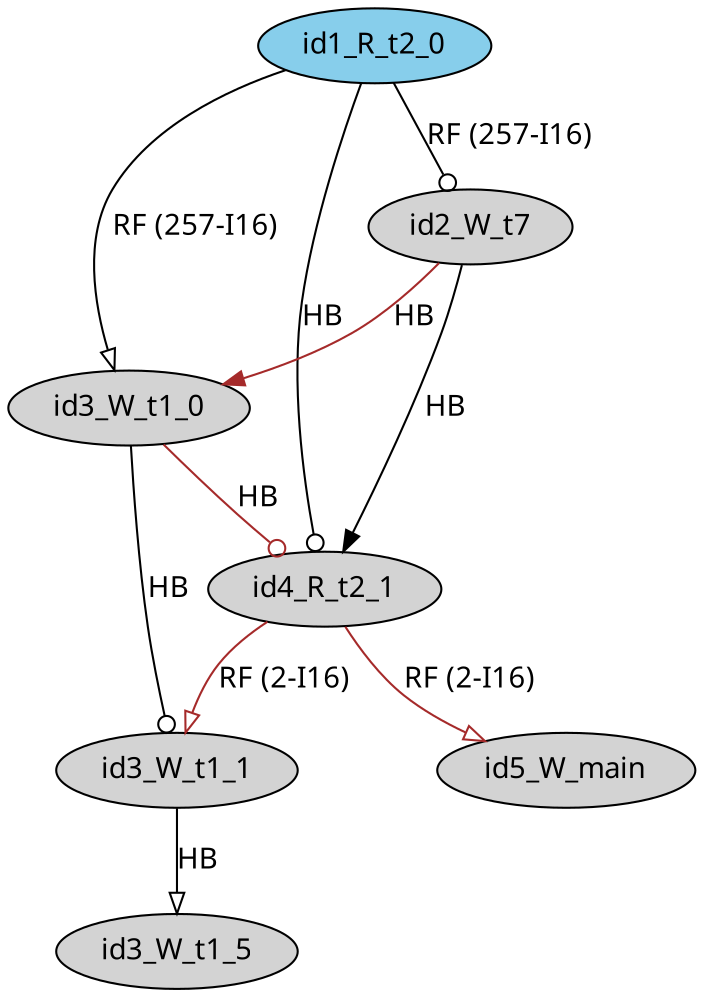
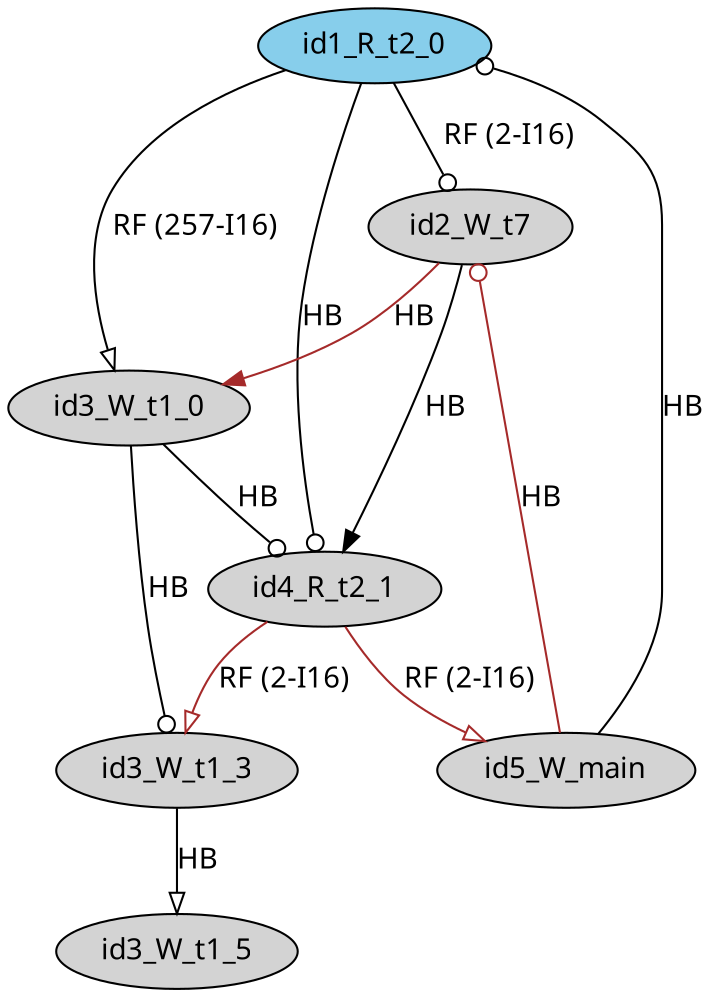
  digraph {
    fontname="Noto Sans"
    rankdir=TB
    splines=true
    node [fillcolor=lightgrey fontname="Noto Sans" style=filled]
    edge [arrowhead=odot color=black fontname="Noto Sans"]
    n1 [fillcolor=skyblue label=id1_R_t2_0]
    n2 [label=id2_W_t7]
    id3_W_t1_0
    id4_R_t2_1
-   id3_W_t1_1
+   id3_W_t1_1 [label=id3_W_t1_3]
    n6 [label=id5_W_main]
    n7 [label=id3_W_t1_5]
-   n1 -> n2 [label="RF (257-I16)"]
+   n1 -> n2 [label="RF (2-I16)"]
    n1 -> id3_W_t1_0 [arrowhead=onormal label="RF (257-I16)"]
    n1 -> id4_R_t2_1 [label=HB]
    n2 -> id3_W_t1_0 [arrowhead=normal color=brown label=HB]
    n2 -> id4_R_t2_1 [arrowhead=normal label=HB]
-   id3_W_t1_0 -> id4_R_t2_1 [color=brown label=HB]
+   id3_W_t1_0 -> id4_R_t2_1 [label=HB]
    id3_W_t1_0 -> id3_W_t1_1 [label=HB]
    id4_R_t2_1 -> id3_W_t1_1 [arrowhead=onormal color=brown label="RF (2-I16)"]
    id4_R_t2_1 -> n6 [arrowhead=onormal color=brown label="RF (2-I16)"]
    id3_W_t1_1 -> n7 [arrowhead=onormal label=HB]
+   n6 -> n1 [label=HB]
+   n6 -> n2 [color=brown label=HB]
  }
